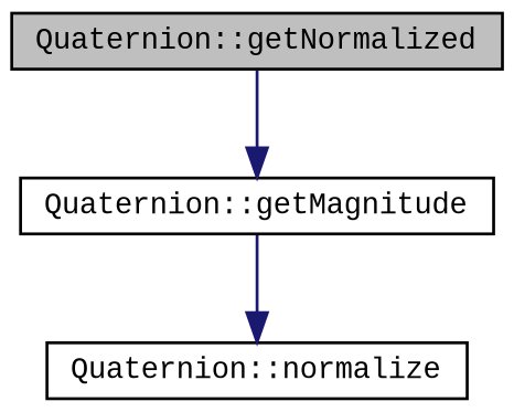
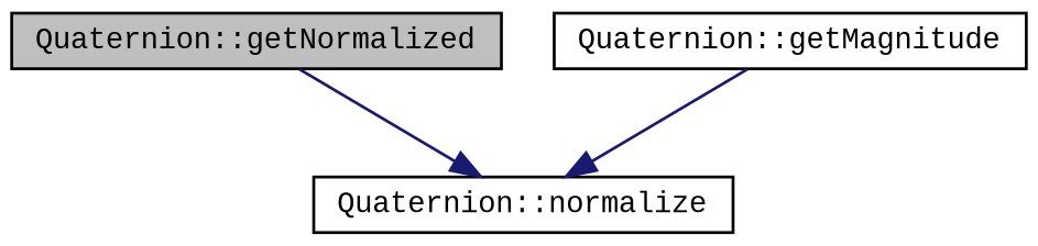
  digraph {
    fontname="Liberation Mono"
    rankdir=TB
    node [color=black fillcolor=white fontname="Liberation Mono" fontsize=10 shape=record style=filled]
    edge [color=midnightblue fontname="Liberation Mono" fontsize=10 labelfontname=Helvetica labelfontsize=10 style=solid]
    n1 [fillcolor=grey75 fontcolor=black height=0.2 label="Quaternion::getNormalized" width=0.4]
    n2 [height=0.2 label="Quaternion::normalize" width=0.4]
    n3 [height=0.2 label="Quaternion::getMagnitude" width=0.4]
-   n1 -> n3
+   n1 -> n2
    n3 -> n2
  }
